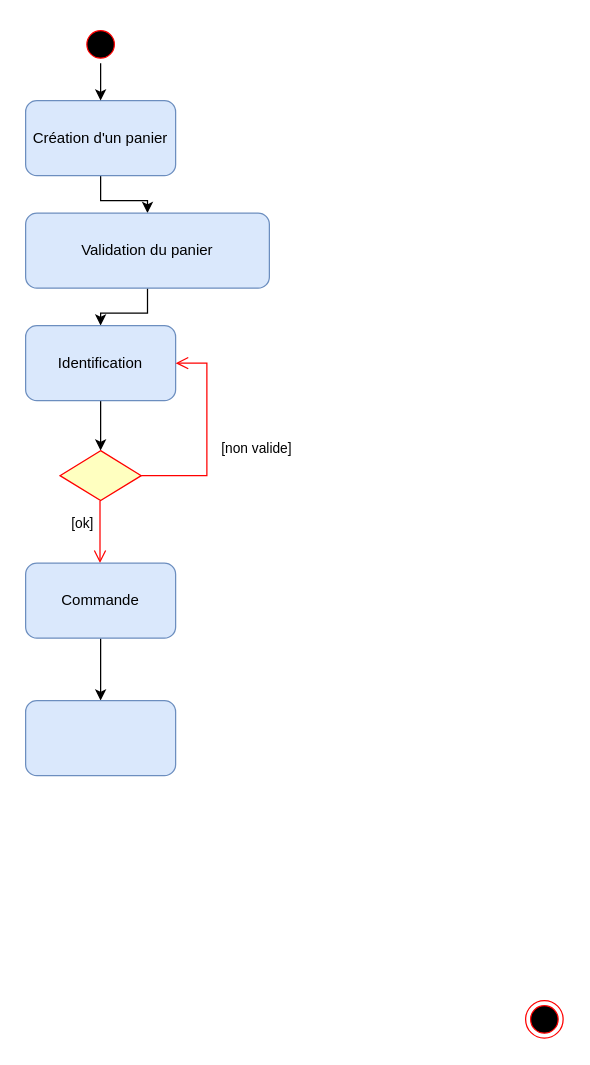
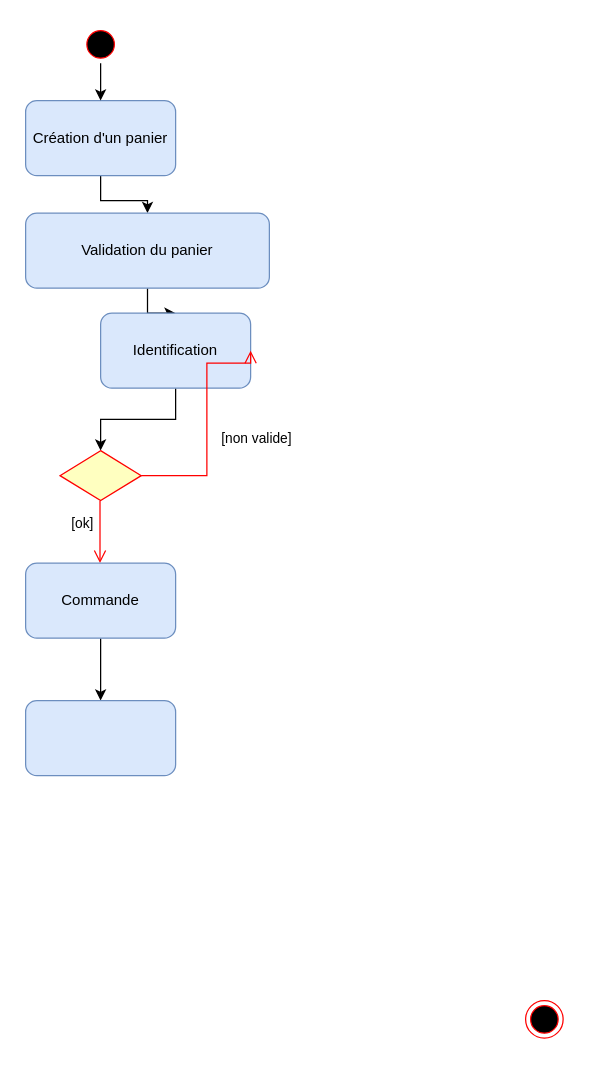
  <mxCell id="0" />
  <mxCell id="1" parent="0" />
  <mxCell id="2" value="" style="edgeStyle=orthogonalEdgeStyle;rounded=0;orthogonalLoop=1;jettySize=auto;html=1;" edge="1" parent="1" source="3" target="8"><mxGeometry relative="1" as="geometry" /></mxCell>
  <mxCell id="3" value="Création d'un panier" style="rounded=1;whiteSpace=wrap;html=1;fillColor=#dae8fc;strokeColor=#6c8ebf;" vertex="1" parent="1"><mxGeometry x="20" y="80" width="120" height="60" as="geometry" /></mxCell>
  <mxCell id="4" value="" style="edgeStyle=orthogonalEdgeStyle;rounded=0;orthogonalLoop=1;jettySize=auto;html=1;" edge="1" parent="1" source="5" target="3"><mxGeometry relative="1" as="geometry" /></mxCell>
  <mxCell id="5" value="" style="ellipse;html=1;shape=startState;fillColor=#000000;strokeColor=#ff0000;" vertex="1" parent="1"><mxGeometry x="65" y="20" width="30" height="30" as="geometry" /></mxCell>
  <mxCell id="6" value="" style="ellipse;html=1;shape=endState;fillColor=#000000;strokeColor=#ff0000;" vertex="1" parent="1"><mxGeometry x="420" y="800" width="30" height="30" as="geometry" /></mxCell>
  <mxCell id="7" value="" style="edgeStyle=orthogonalEdgeStyle;rounded=0;orthogonalLoop=1;jettySize=auto;html=1;" edge="1" parent="1" source="8" target="10"><mxGeometry relative="1" as="geometry" /></mxCell>
  <mxCell id="8" value="Validation du panier" style="rounded=1;whiteSpace=wrap;html=1;fillColor=#dae8fc;strokeColor=#6c8ebf;" vertex="1" parent="1"><mxGeometry x="20" y="170" width="195" height="60" as="geometry" /></mxCell>
  <mxCell id="9" value="" style="edgeStyle=orthogonalEdgeStyle;rounded=0;orthogonalLoop=1;jettySize=auto;html=1;" edge="1" parent="1" source="10" target="11"><mxGeometry relative="1" as="geometry" /></mxCell>
- <mxCell id="10" value="Identification" style="rounded=1;whiteSpace=wrap;html=1;fillColor=#dae8fc;strokeColor=#6c8ebf;" vertex="1" parent="1"><mxGeometry x="20" y="260" width="120" height="60" as="geometry" /></mxCell>
+ <mxCell id="10" value="Identification" style="rounded=1;whiteSpace=wrap;html=1;fillColor=#dae8fc;strokeColor=#6c8ebf;" vertex="1" parent="1"><mxGeometry x="80" y="250" width="120" height="60" as="geometry" /></mxCell>
  <mxCell id="11" value="" style="rhombus;whiteSpace=wrap;html=1;fillColor=#ffffc0;strokeColor=#ff0000;" vertex="1" parent="1"><mxGeometry x="47.5" y="360" width="65" height="40" as="geometry" /></mxCell>
  <mxCell id="12" value="[non valide]" style="edgeStyle=orthogonalEdgeStyle;html=1;align=left;verticalAlign=bottom;endArrow=open;endSize=8;strokeColor=#ff0000;rounded=0;entryX=1;entryY=0.5;entryDx=0;entryDy=0;" edge="1" source="11" parent="1" target="10"><mxGeometry x="-0.208" y="-10" relative="1" as="geometry"><mxPoint x="145" y="420" as="targetPoint" /><Array as="points"><mxPoint x="165" y="380" /><mxPoint x="165" y="290" /></Array><mxPoint as="offset" /></mxGeometry></mxCell>
  <mxCell id="13" value="[ok]" style="edgeStyle=orthogonalEdgeStyle;html=1;align=left;verticalAlign=top;endArrow=open;endSize=8;strokeColor=#ff0000;rounded=0;" edge="1" parent="1"><mxGeometry x="-0.5" y="-25" relative="1" as="geometry"><mxPoint x="79.5" y="450" as="targetPoint" /><mxPoint x="79.5" y="410" as="sourcePoint" /><Array as="points"><mxPoint x="79.5" y="400" /><mxPoint x="79.5" y="400" /></Array><mxPoint as="offset" /></mxGeometry></mxCell>
  <mxCell id="14" value="" style="edgeStyle=orthogonalEdgeStyle;rounded=0;orthogonalLoop=1;jettySize=auto;html=1;" edge="1" parent="1" source="15" target="16"><mxGeometry relative="1" as="geometry" /></mxCell>
  <mxCell id="15" value="Commande" style="rounded=1;whiteSpace=wrap;html=1;fillColor=#dae8fc;strokeColor=#6c8ebf;" vertex="1" parent="1"><mxGeometry x="20" y="450" width="120" height="60" as="geometry" /></mxCell>
  <mxCell id="16" value="" style="rounded=1;whiteSpace=wrap;html=1;fillColor=#dae8fc;strokeColor=#6c8ebf;" vertex="1" parent="1"><mxGeometry x="20" y="560" width="120" height="60" as="geometry" /></mxCell>
